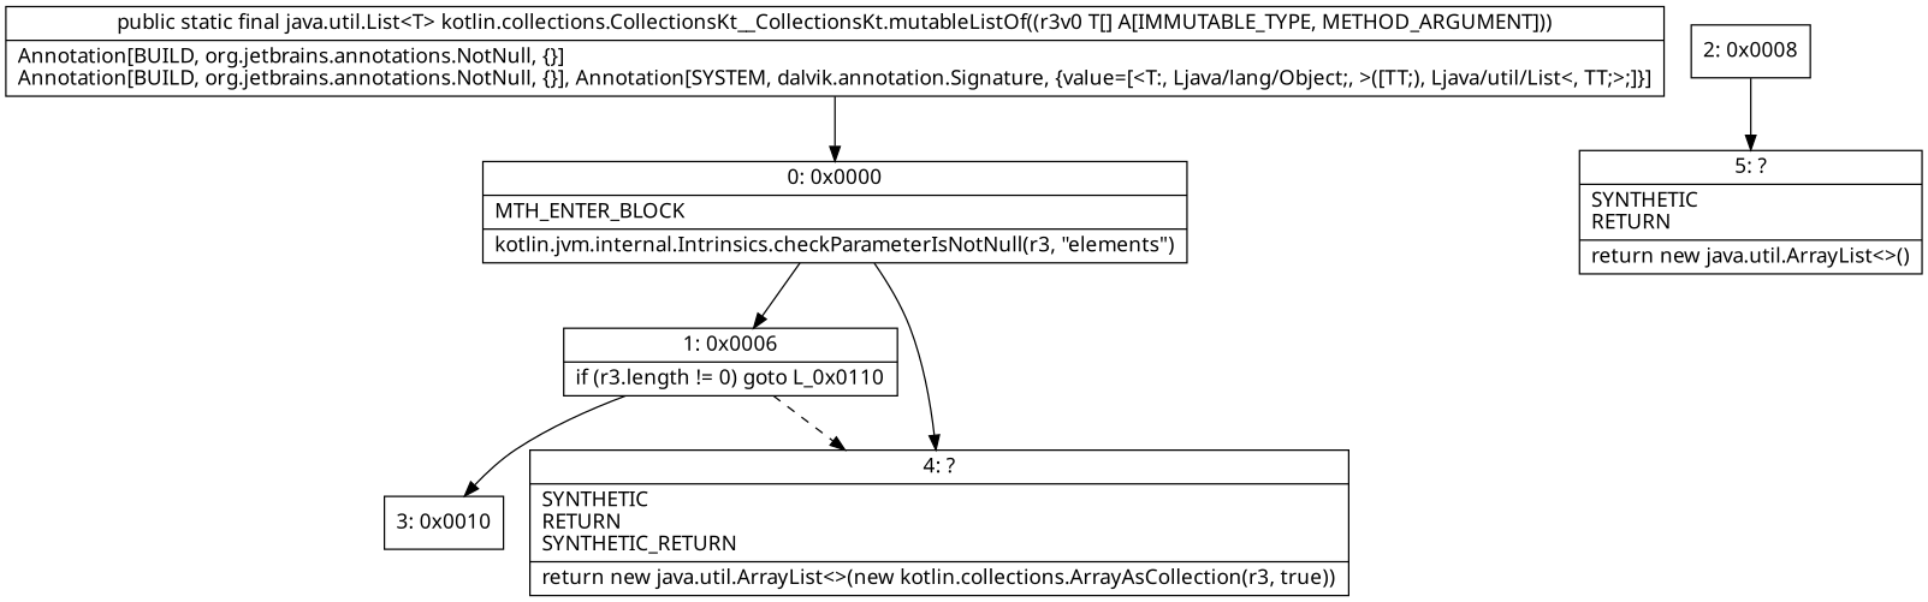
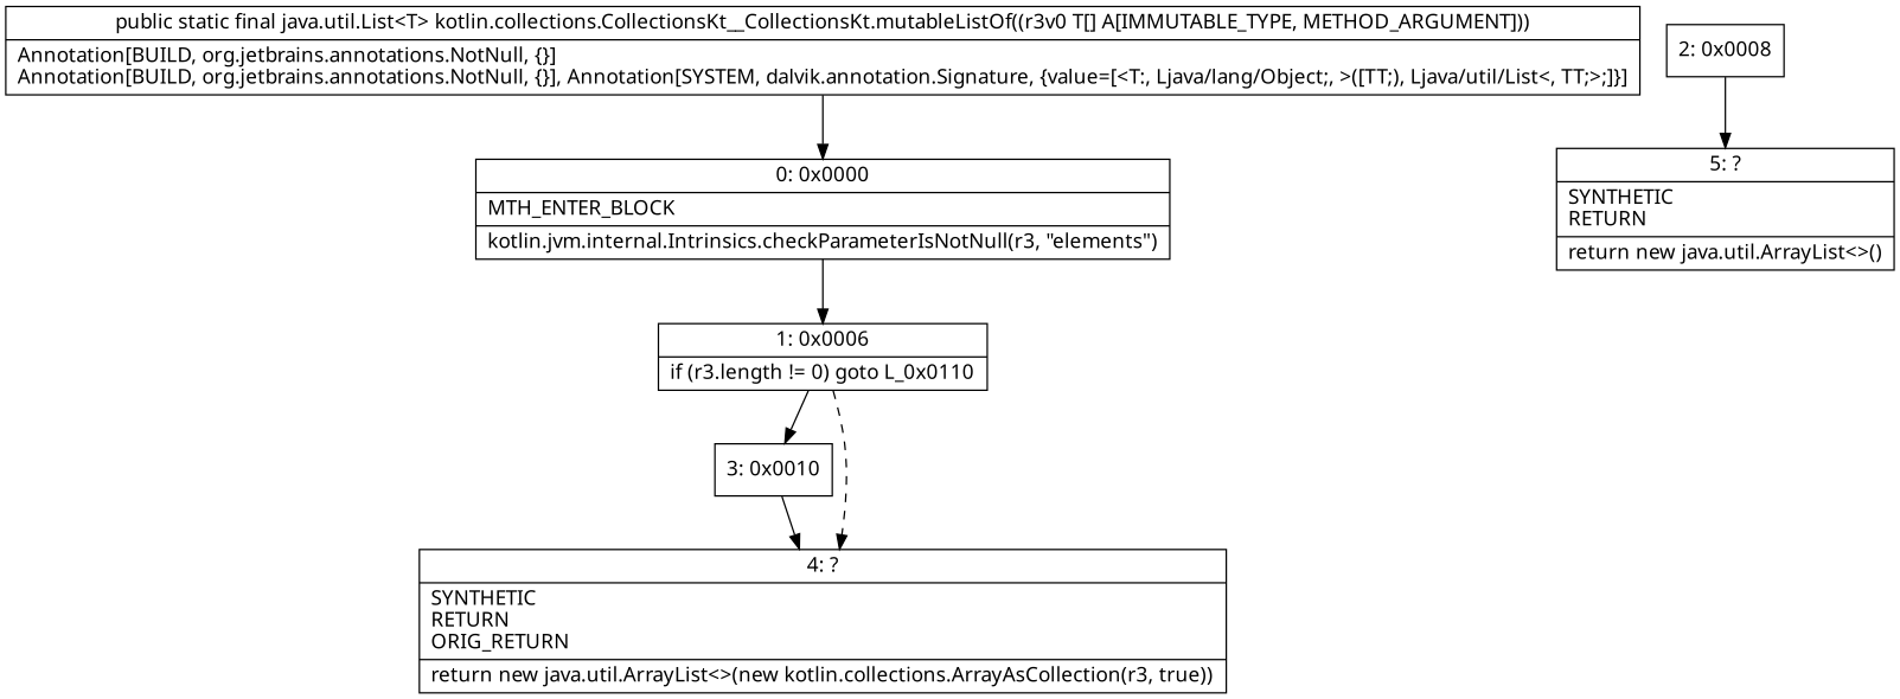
  digraph {
    fontname="Noto Sans"
    node [fontname="Noto Sans" shape=record]
    edge [fontname="Noto Sans"]
    n1 [label="{0\:\ 0x0000|MTH_ENTER_BLOCK\l|kotlin.jvm.internal.Intrinsics.checkParameterIsNotNull(r3, \"elements\")\l}"]
    n2 [label="{1\:\ 0x0006|if (r3.length != 0) goto L_0x0110\l}"]
    n3 [label="{3\:\ 0x0010}"]
-   n4 [label="{4\:\ ?|SYNTHETIC\lRETURN\lSYNTHETIC_RETURN\l|return new java.util.ArrayList\<\>(new kotlin.collections.ArrayAsCollection(r3, true))\l}"]
+   n4 [label="{4\:\ ?|SYNTHETIC\lRETURN\lORIG_RETURN\l|return new java.util.ArrayList\<\>(new kotlin.collections.ArrayAsCollection(r3, true))\l}"]
    n5 [label="{2\:\ 0x0008}"]
    n6 [label="{5\:\ ?|SYNTHETIC\lRETURN\l|return new java.util.ArrayList\<\>()\l}"]
    n7 [label="{public static final java.util.List\<T\> kotlin.collections.CollectionsKt__CollectionsKt.mutableListOf((r3v0 T[] A[IMMUTABLE_TYPE, METHOD_ARGUMENT]))  | Annotation[BUILD, org.jetbrains.annotations.NotNull, \{\}]\lAnnotation[BUILD, org.jetbrains.annotations.NotNull, \{\}], Annotation[SYSTEM, dalvik.annotation.Signature, \{value=[\<T:, Ljava\/lang\/Object;, \>([TT;), Ljava\/util\/List\<, TT;\>;]\}]\l}"]
    n1 -> n2
    n2 -> n3
    n2 -> n4 [style=dashed]
-   n1 -> n4
+   n3 -> n4
    n5 -> n6
    n7 -> n1
  }
